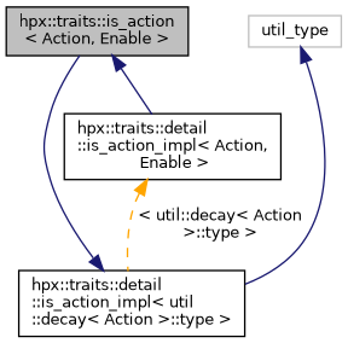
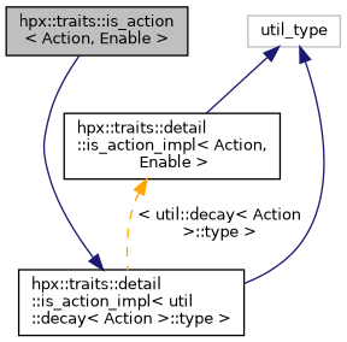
  digraph {
    node [color=black fillcolor=white fontname=Helvetica fontsize=10 shape=record style=filled]
    edge [color=midnightblue dir=back fontname=Helvetica fontsize=10 labelfontname=Helvetica labelfontsize=10 style=solid]
    n1 [fillcolor=grey75 fontcolor=black height=0.2 label="hpx::traits::is_action\l\< Action, Enable \>" width=0.4]
    n2 [height=0.2 label="hpx::traits::detail\l::is_action_impl\< util\l::decay\< Action \>::type \>" width=0.4]
    n3 [color=grey75 height=0.2 label=util_type width=0.4]
    n4 [height=0.2 label="hpx::traits::detail\l::is_action_impl\< Action,\l Enable \>" width=0.4]
    n2 -> n1
    n3 -> n2
-   n1 -> n4
+   n3 -> n4
    n4 -> n2 [color=orange label=" \< util::decay\< Action\l \>::type \>" style=dashed]
  }
